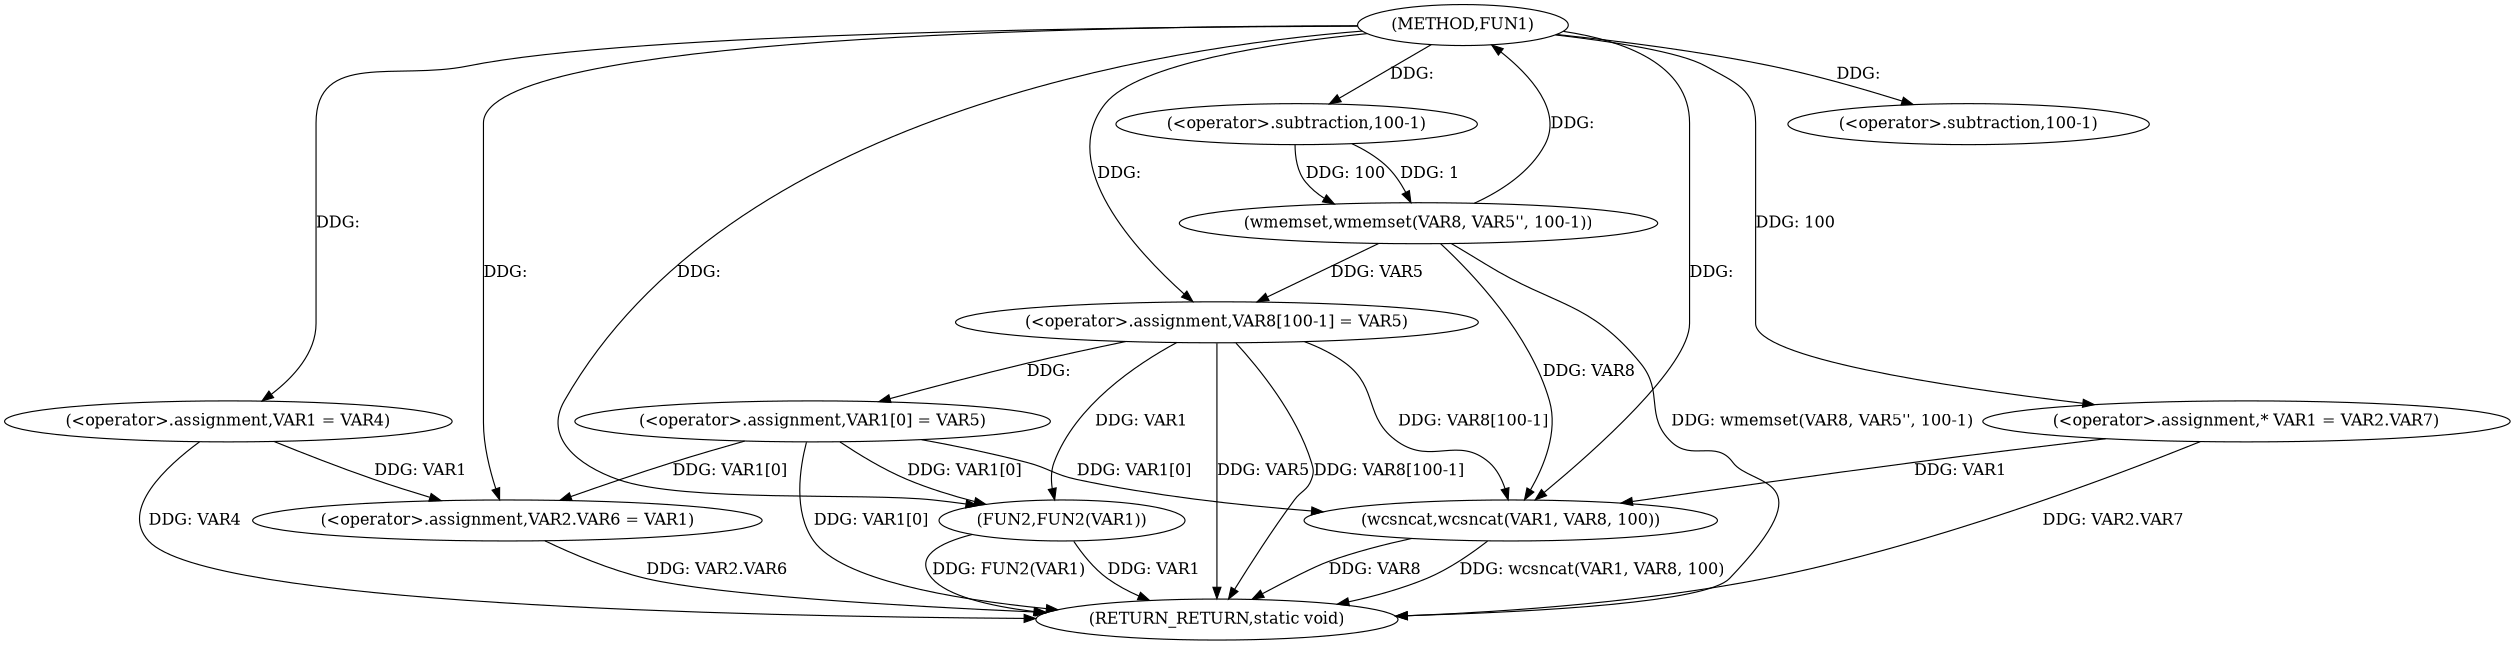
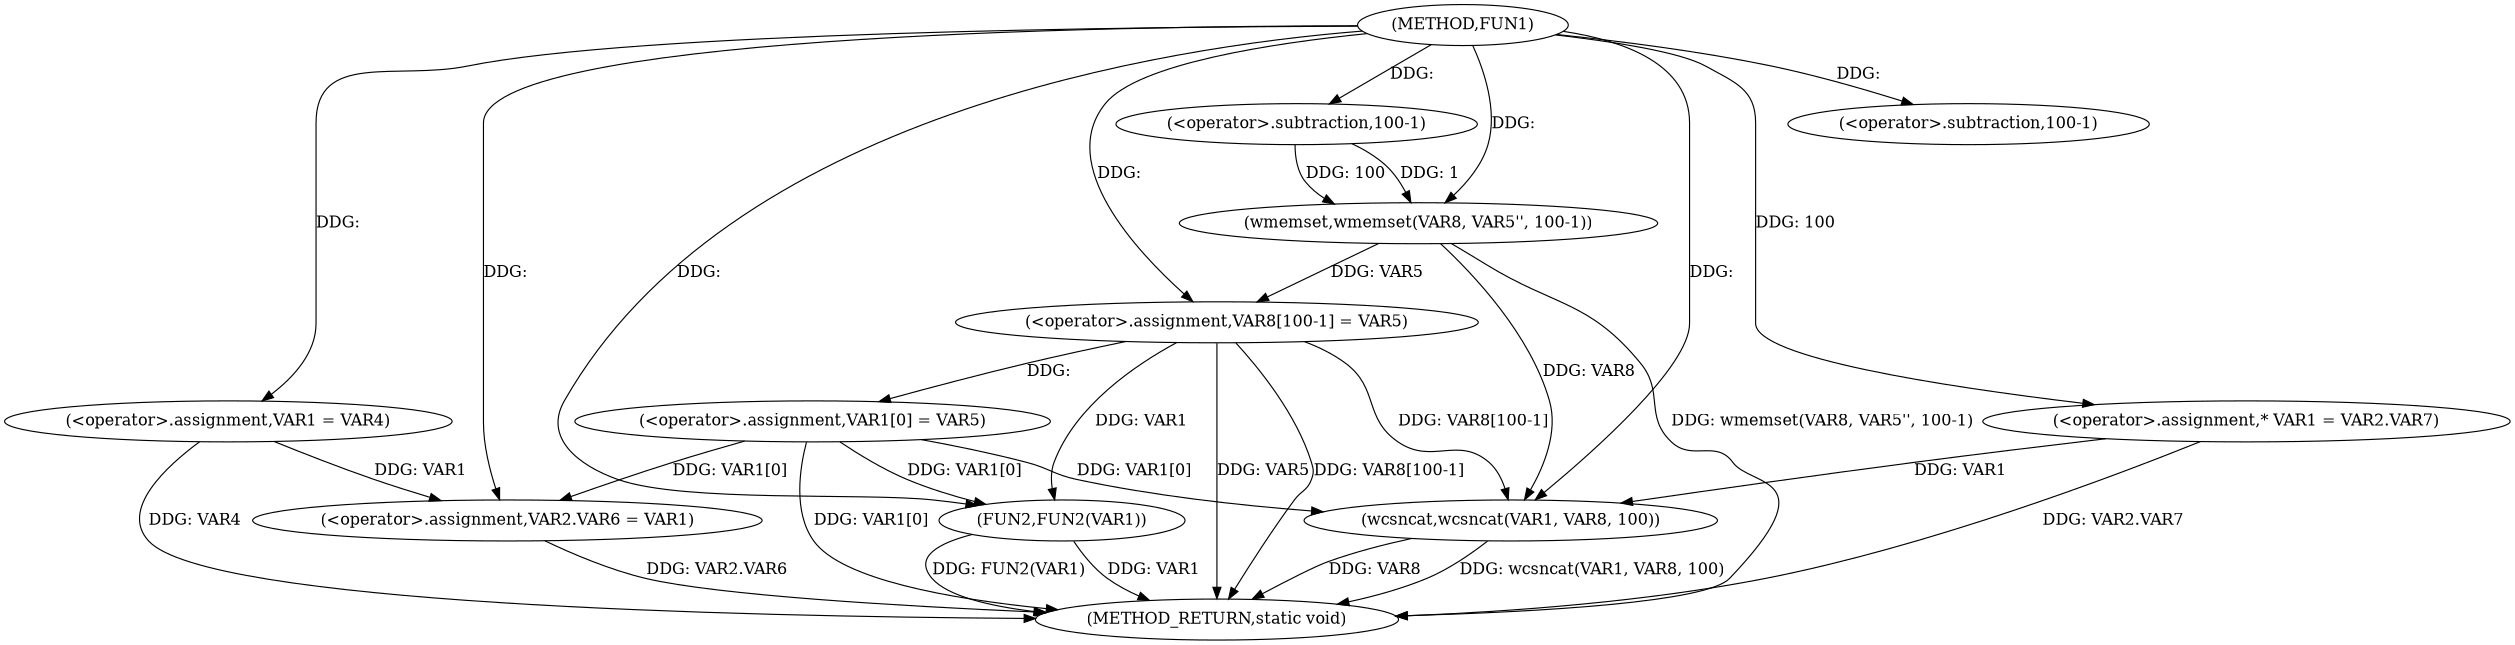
  digraph {
    n1 [label="(METHOD,FUN1)"]
    n2 [label="(<operator>.assignment,VAR1 = VAR4)"]
    n3 [label="(<operator>.assignment,VAR2.VAR6 = VAR1)"]
    n4 [label="(<operator>.assignment,* VAR1 = VAR2.VAR7)"]
    n5 [label="(wmemset,wmemset(VAR8, VAR5'', 100-1))"]
    n6 [label="(<operator>.subtraction,100-1)"]
    n7 [label="(<operator>.assignment,VAR8[100-1] = VAR5)"]
    n8 [label="(<operator>.subtraction,100-1)"]
    n9 [label="(wcsncat,wcsncat(VAR1, VAR8, 100))"]
    n10 [label="(FUN2,FUN2(VAR1))"]
-   n11 [label="(RETURN_RETURN,static void)"]
+   n11 [label="(METHOD_RETURN,static void)"]
    n12 [label="(<operator>.assignment,VAR1[0] = VAR5)"]
    n1 -> n2 [label="DDG: "]
    n1 -> n3 [label="DDG: "]
    n1 -> n4 [label="DDG: 100"]
-   n5 -> n1 [label="DDG: "]
+   n1 -> n5 [label="DDG: "]
    n1 -> n6 [label="DDG: "]
    n1 -> n7 [label="DDG: "]
    n1 -> n8 [label="DDG: "]
    n1 -> n9 [label="DDG: "]
    n1 -> n10 [label="DDG: "]
    n2 -> n3 [label="DDG: VAR1"]
    n2 -> n11 [label="DDG: VAR4"]
    n3 -> n11 [label="DDG: VAR2.VAR6"]
    n4 -> n9 [label="DDG: VAR1"]
    n4 -> n11 [label="DDG: VAR2.VAR7"]
    n5 -> n7 [label="DDG: VAR5"]
    n5 -> n9 [label="DDG: VAR8"]
    n5 -> n11 [label="DDG: wmemset(VAR8, VAR5'', 100-1)"]
    n6 -> n5 [label="DDG: 100"]
    n6 -> n5 [label="DDG: 1"]
    n7 -> n9 [label="DDG: VAR8[100-1]"]
    n7 -> n10 [label="DDG: VAR1"]
    n7 -> n11 [label="DDG: VAR5"]
    n7 -> n11 [label="DDG: VAR8[100-1]"]
    n7 -> n12 [label="DDG: "]
    n9 -> n11 [label="DDG: wcsncat(VAR1, VAR8, 100)"]
    n9 -> n11 [label="DDG: VAR8"]
    n10 -> n11 [label="DDG: VAR1"]
    n10 -> n11 [label="DDG: FUN2(VAR1)"]
    n12 -> n3 [label="DDG: VAR1[0]"]
    n12 -> n9 [label="DDG: VAR1[0]"]
    n12 -> n10 [label="DDG: VAR1[0]"]
    n12 -> n11 [label="DDG: VAR1[0]"]
  }
